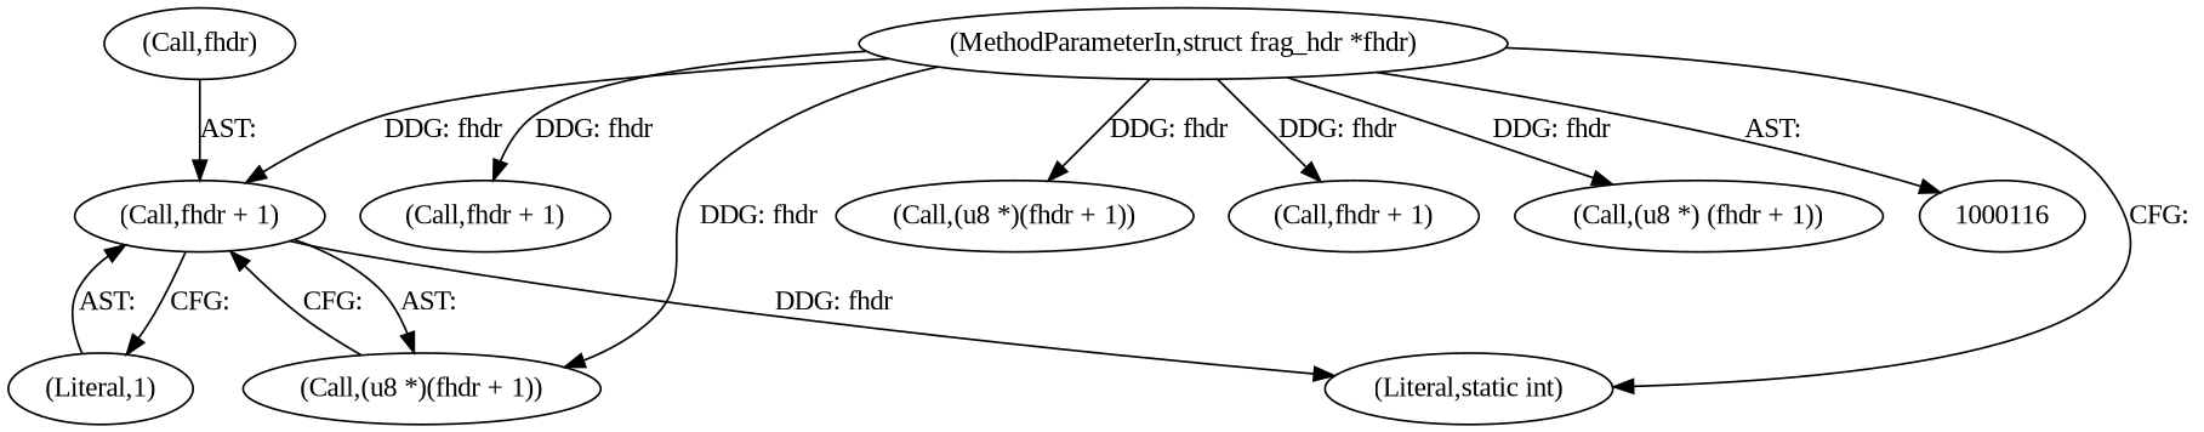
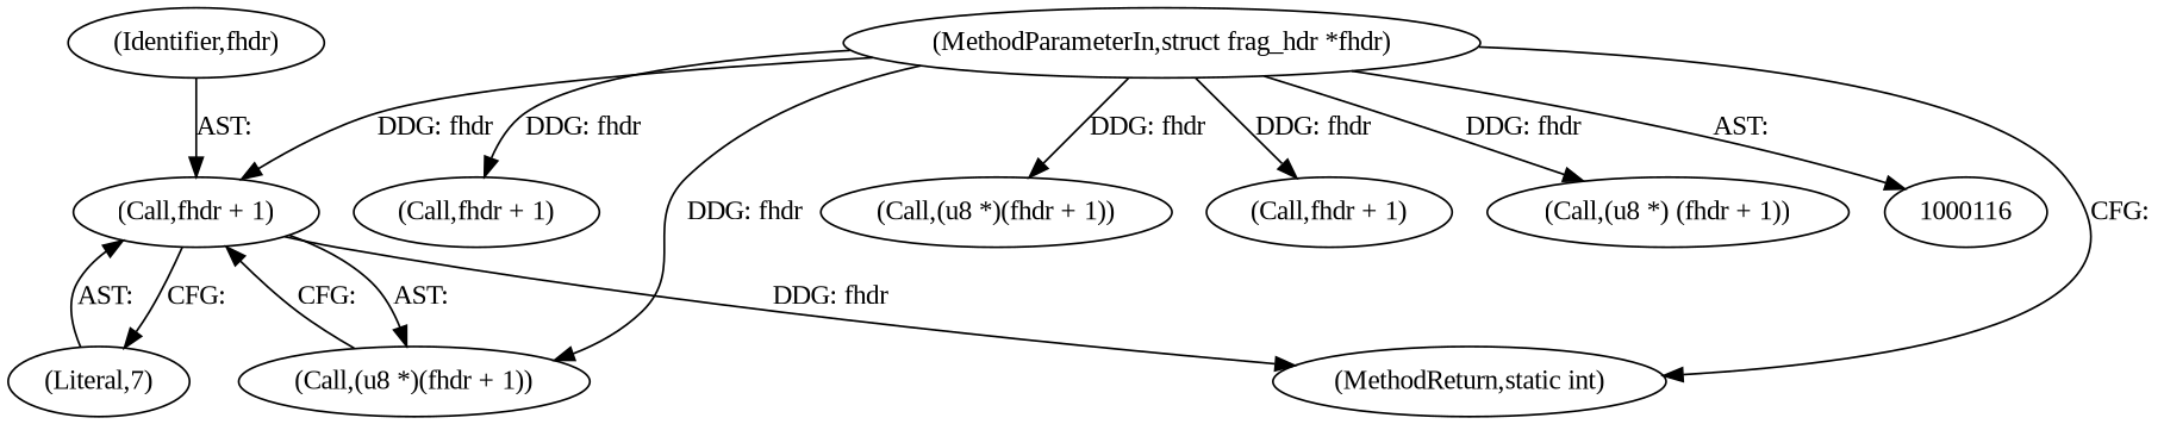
  digraph {
    fontname="Liberation Serif"
    node [fontname="Liberation Serif"]
    edge [fontname="Liberation Serif"]
    n1 [label="(Call,fhdr + 1)"]
    n2 [label="(Call,(u8 *)(fhdr + 1))"]
-   n3 [label="(Literal,static int)"]
-   n4 [label="(Literal,1)"]
+   n3 [label="(MethodReturn,static int)"]
+   n4 [label="(Literal,7)"]
    n5 [label="(MethodParameterIn,struct frag_hdr *fhdr)"]
    n6 [label="(Call,fhdr + 1)"]
    n7 [label="(Call,(u8 *)(fhdr + 1))"]
    n8 [label="(Call,fhdr + 1)"]
    n9 [label="(Call,(u8 *) (fhdr + 1))"]
    1000116
-   n11 [label="(Call,fhdr)"]
+   n11 [label="(Identifier,fhdr)"]
    n1 -> n2 [label="AST: "]
    n1 -> n3 [label="DDG: fhdr"]
    n1 -> n4 [label="CFG: "]
    n2 -> n1 [label="CFG: "]
    n4 -> n1 [label="AST: "]
    n5 -> n1 [label="DDG: fhdr"]
    n5 -> n2 [label="DDG: fhdr"]
    n5 -> n3 [label="CFG: "]
    n5 -> n6 [label="DDG: fhdr"]
    n5 -> n7 [label="DDG: fhdr"]
    n5 -> n8 [label="DDG: fhdr"]
    n5 -> n9 [label="DDG: fhdr"]
    n5 -> 1000116 [label="AST: "]
    n11 -> n1 [label="AST: "]
  }
